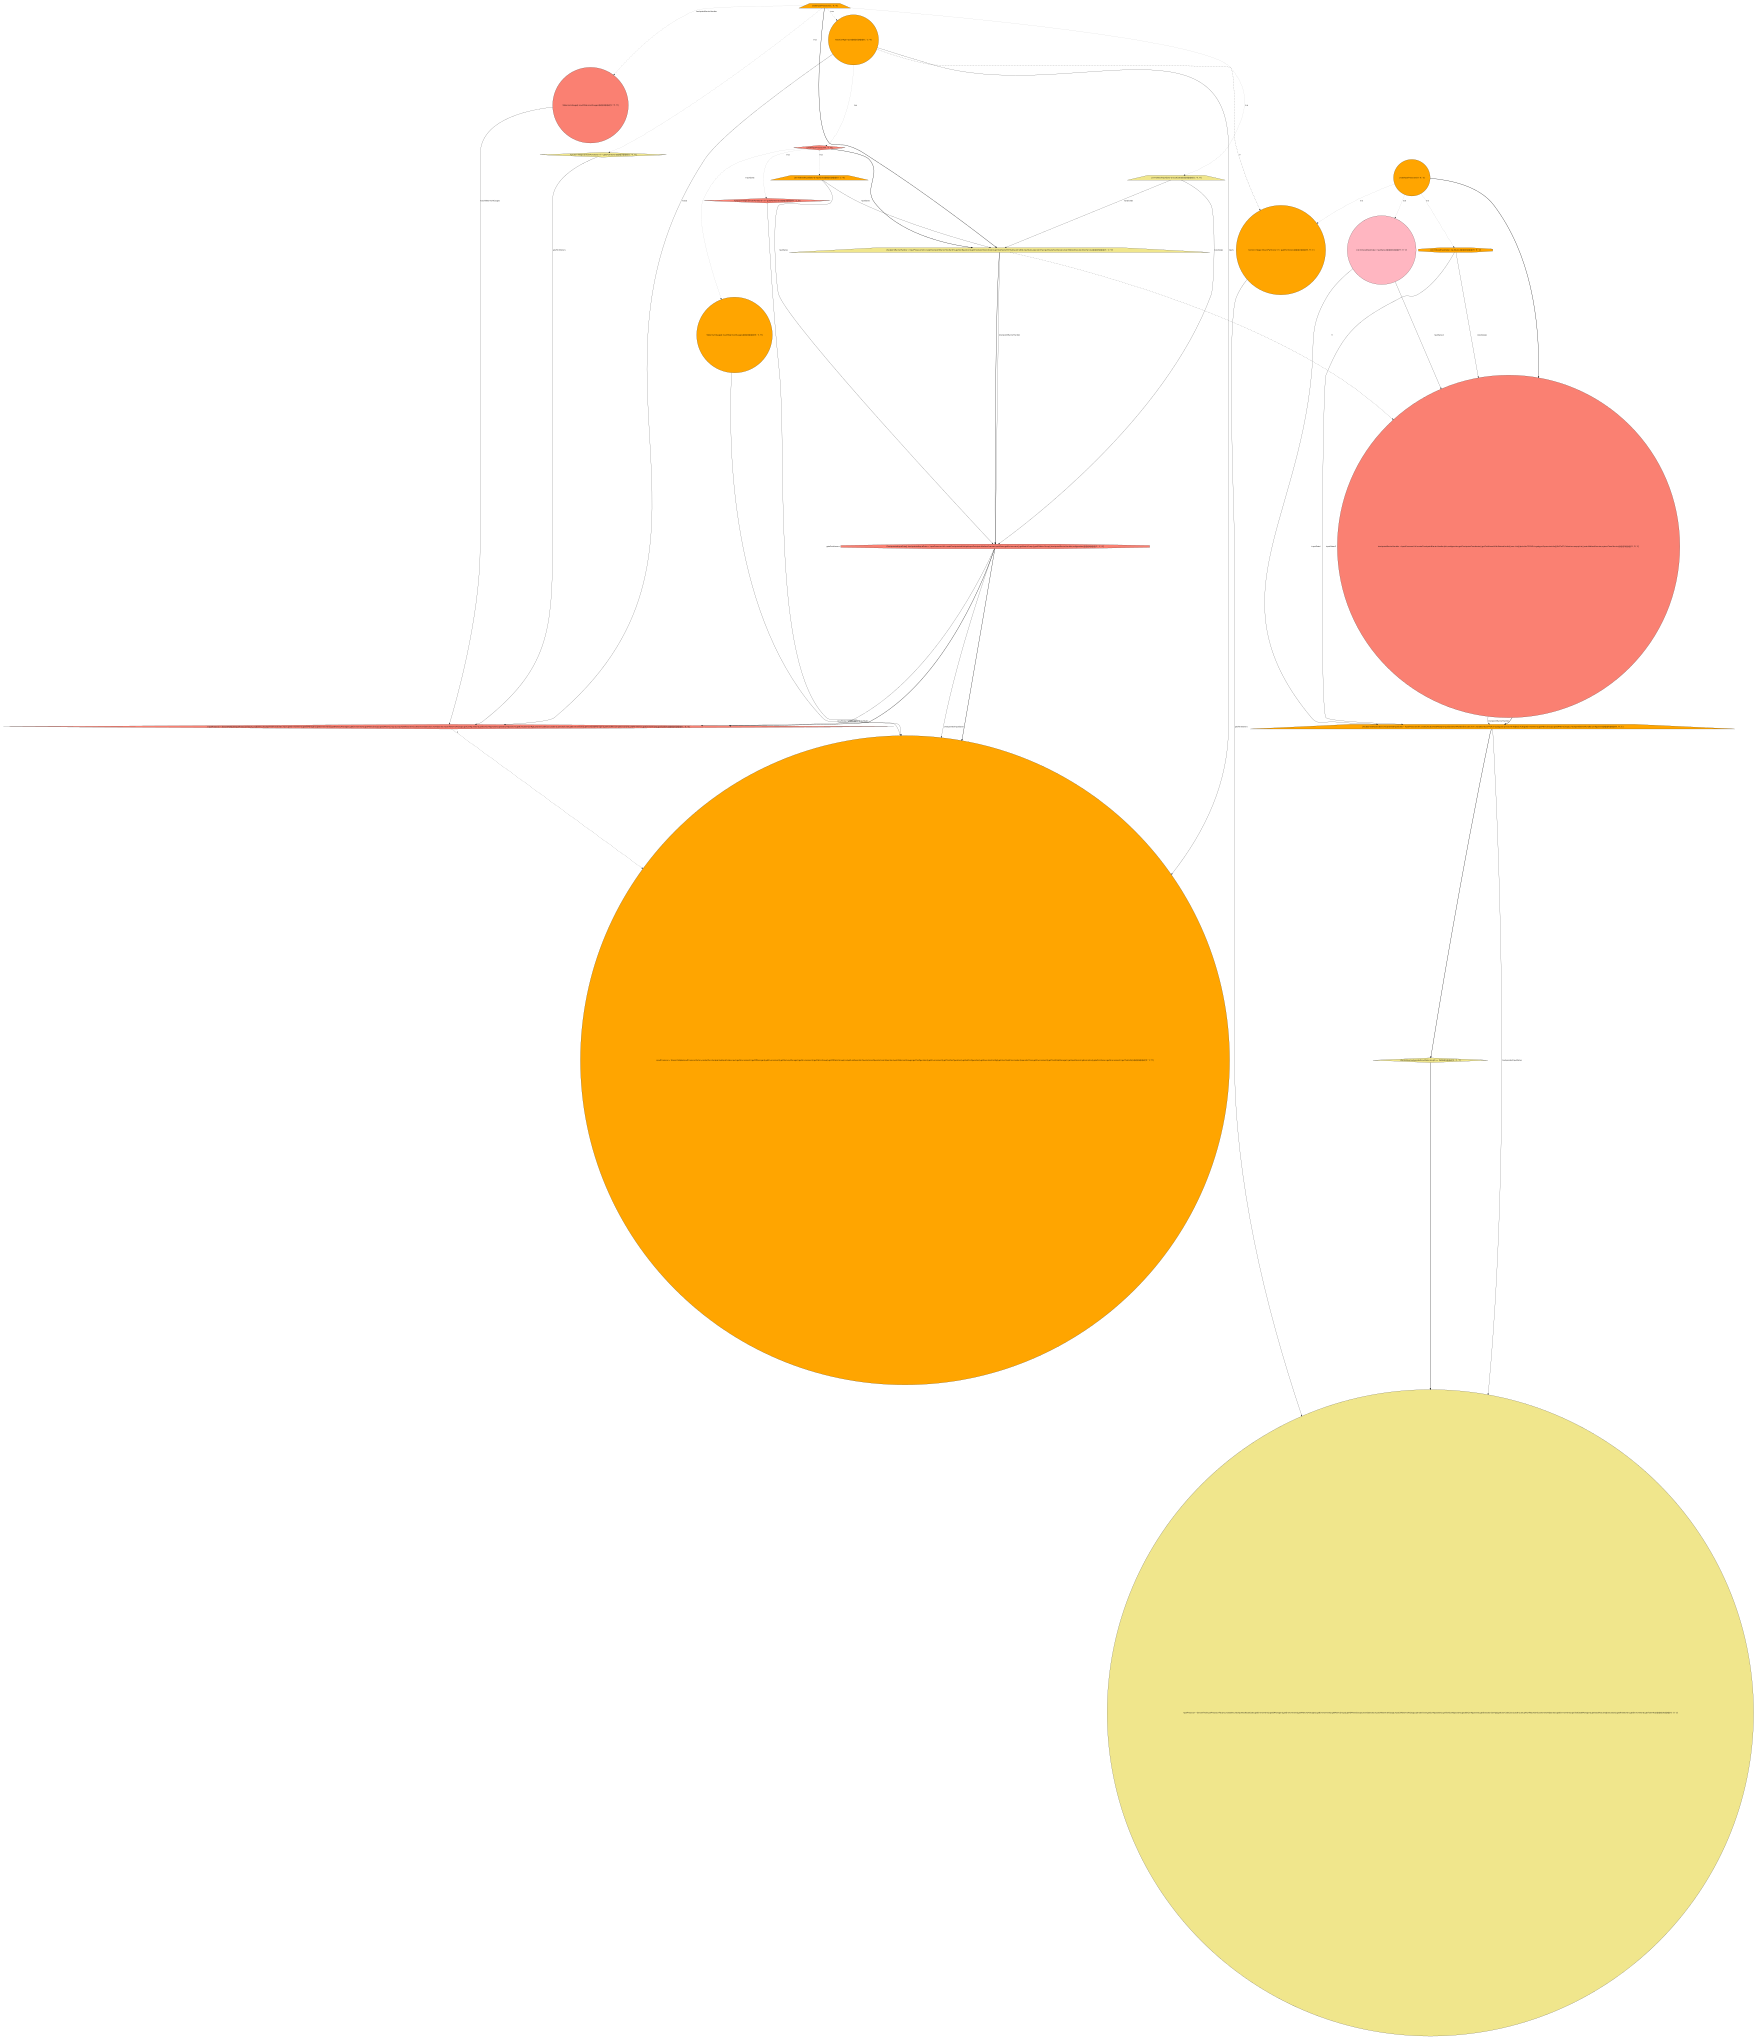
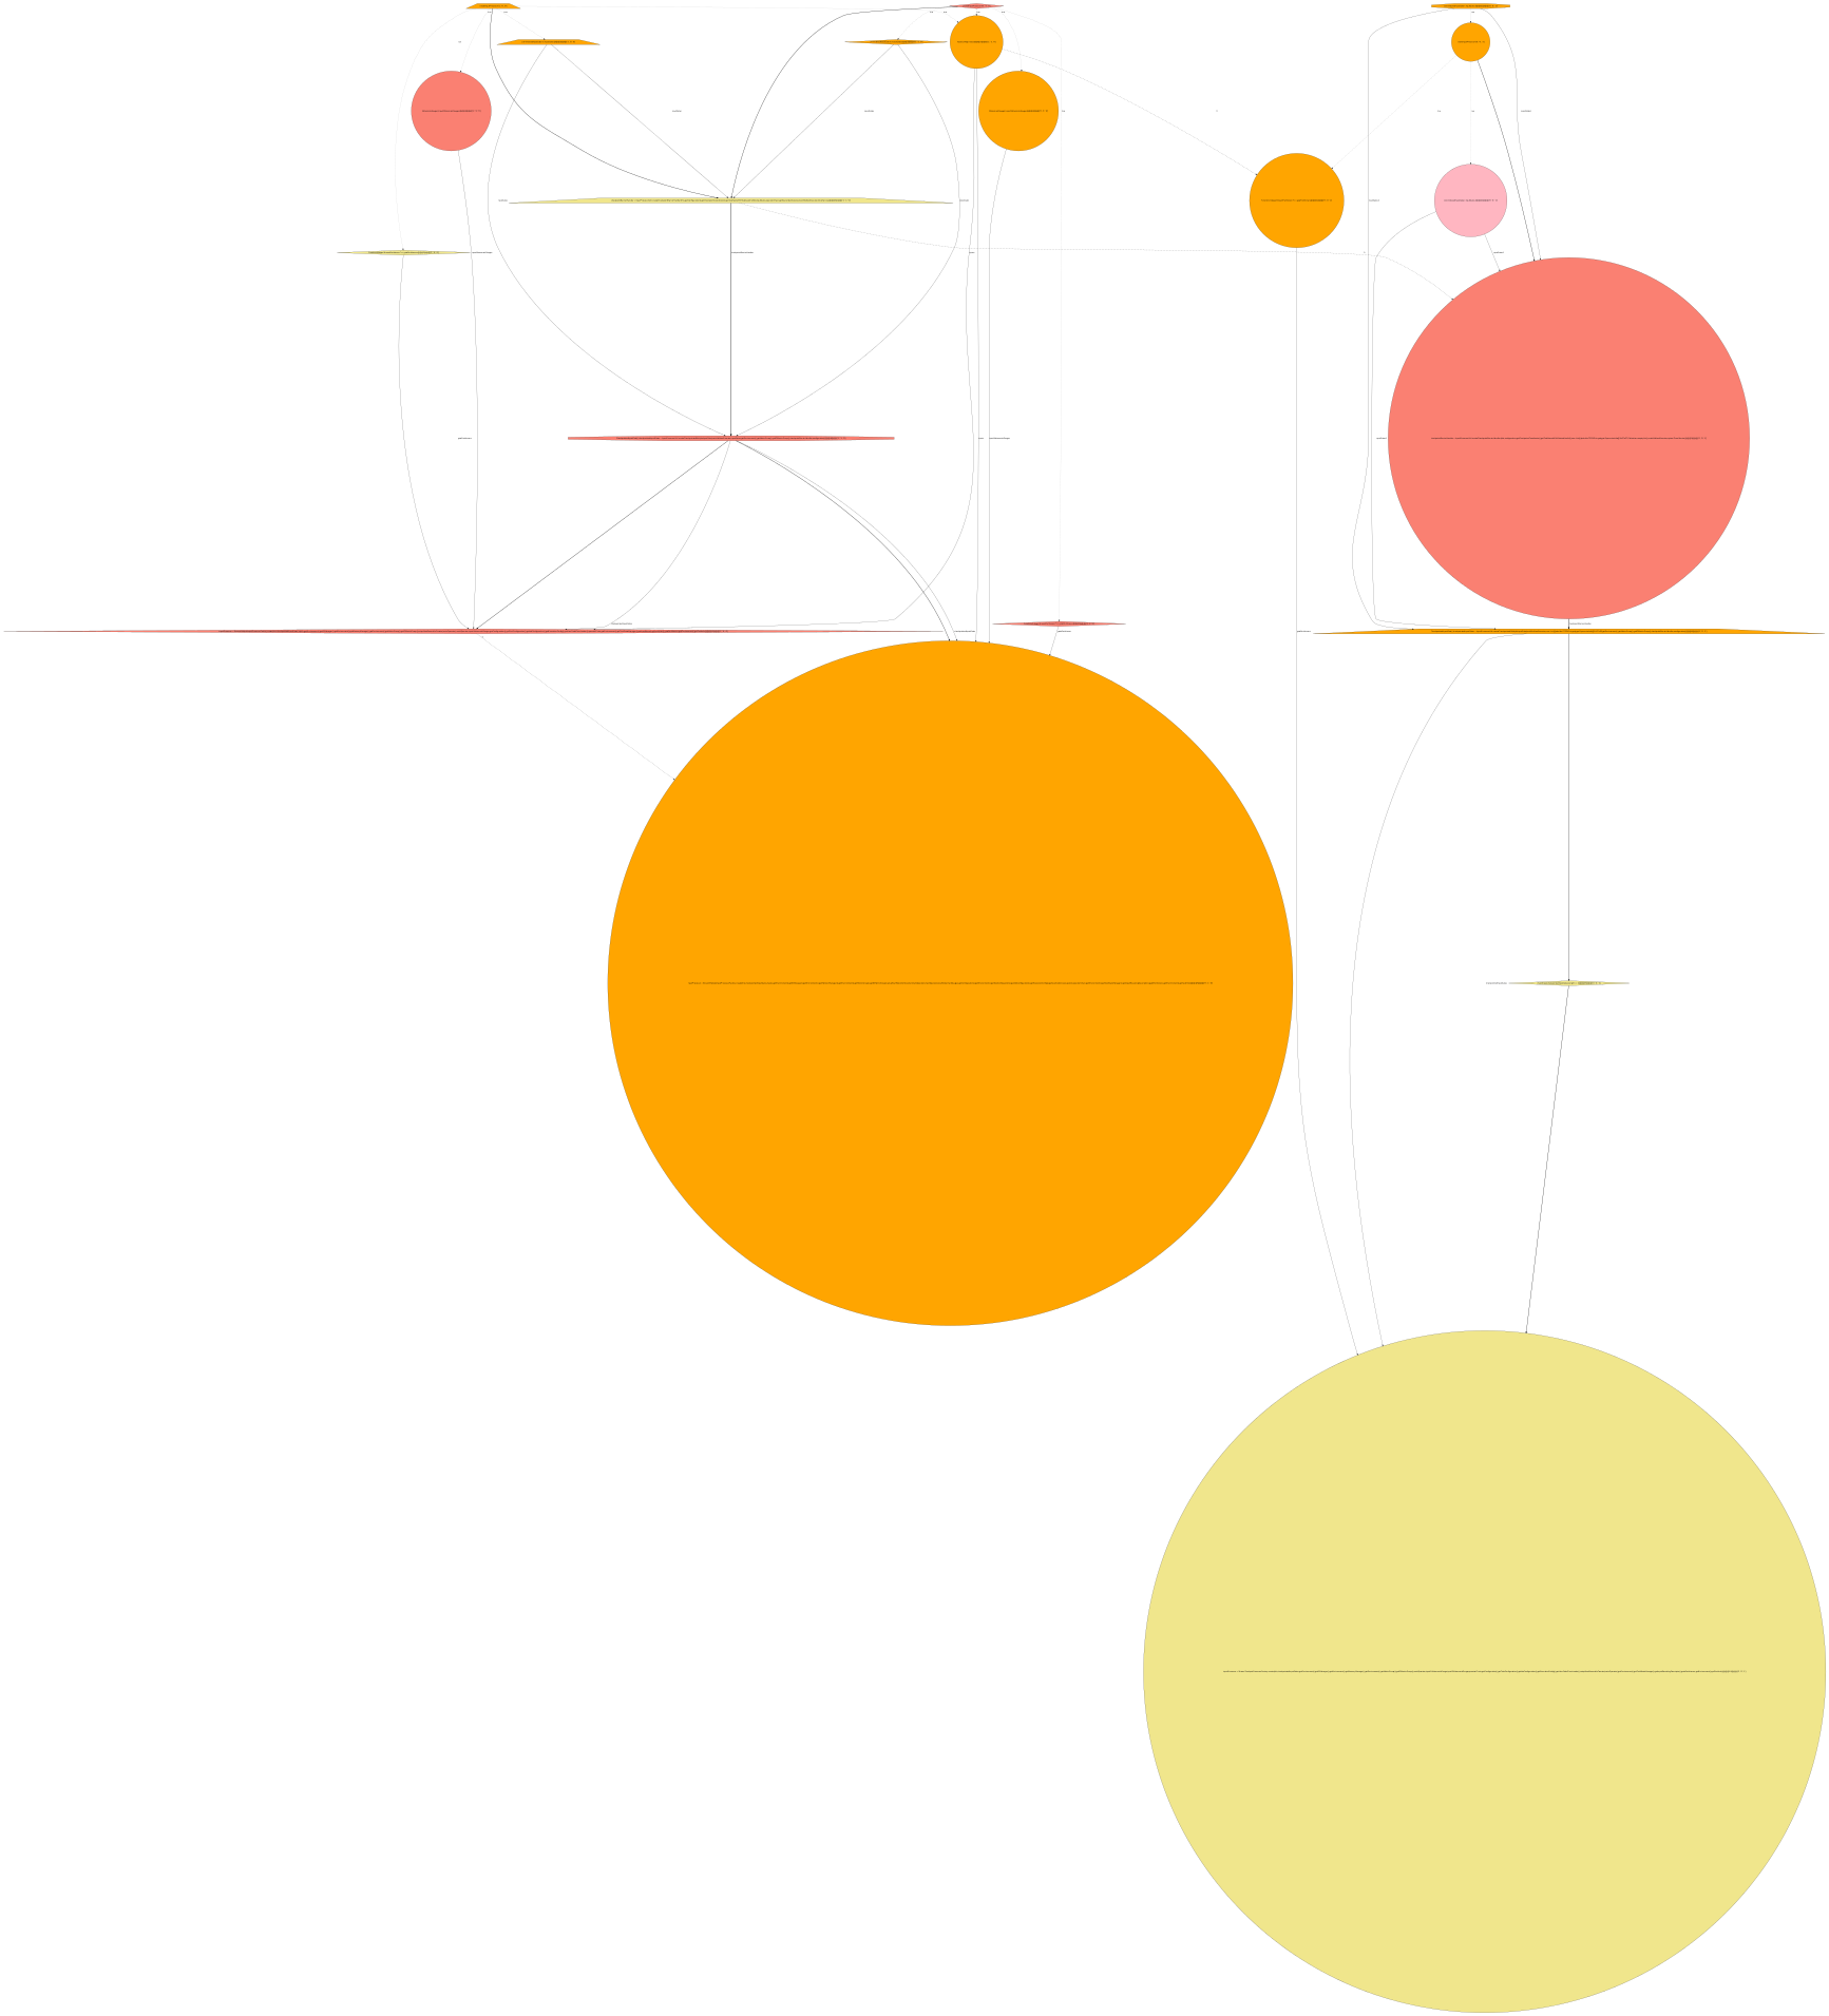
  digraph {
    fontname=Nunito
    node [fillcolor=orange fontname=Nunito shape=circle style=filled]
    edge [fontname=Nunito style=solid]
    n1 [fillcolor=salmon label="WatermarkGauge(( inputWatermarkGauges@@@2@@@['1', '0', '0']"]
    n2 [fillcolor=salmon label="inputProcessor = StreamMultipleInputProcessorFactory.create(this,checkpointedInputGates,inputs,getEnvironment().getIOManager(),getEnvironment().getMemoryManager(),getEnvironment().getMetricGroup().getIOMetricGroup(),setupNumRecordsInCounter(mainOperator),mainOperator,inputWatermarkGauges,getConfiguration(),getTaskConfiguration(),getJobConfiguration(),getExecutionConfig(),getUserCodeClassLoader(),operatorChain,getEnvironment().getTaskStateManager().getInputRescalingDescriptor(),gatePartitioners,getEnvironment().getTaskInfo())@@@5@@@['1', '0', '0']" shape=diamond]
    n3 [label="inputProcessor = StreamMultipleInputProcessorFactory.create(this,checkpointedInputGates,inputs,getEnvironment().getIOManager(),getEnvironment().getMemoryManager(),getEnvironment().getMetricGroup().getIOMetricGroup(),setupNumRecordsInCounter(mainOperator),mainOperator,inputWatermarkGauges,getConfiguration(),getEnvironment().getTaskConfiguration(),getJobConfiguration(),getExecutionConfig(),getUserCodeClassLoader(),operatorChain,getEnvironment().getTaskStateManager().getInputRescalingDescriptor(),gatePartitioners,getEnvironment().getTaskInfo())@@@5@@@['0', '1', '0']"]
-   n4 [fillcolor=khaki label="List<IndexedInputGate>(( inputGates@@@2@@@['1', '0', '0']" shape=trapezium]
+   n4 [label="List<IndexedInputGate>(( inputGates@@@2@@@['1', '0', '0']" shape=trapezium]
    n5 [fillcolor=khaki label="checkpointBarrierHandler = InputProcessorUtil.createCheckpointBarrierHandler(this,getConfiguration(),getCheckpointCoordinator(),getTaskNameWithSubtaskAndId(),inputGates,operatorChain.getSourceTaskInputs(),mainMailboxExecutor,timerService)@@@3@@@['1', '1', '0']" shape=trapezium]
    n6 [fillcolor=salmon label="CheckpointedInputGate(( checkpointedInputGates = InputProcessorUtil.createCheckpointedMultipleInputGate(mainMailboxExecutor,inputGates,getEnvironment().getMetricGroup().getIOMetricGroup(),checkpointBarrierHandler,configuration)@@@4@@@['1', '1', '0']" shape=octagon]
    n7 [fillcolor=salmon label="checkpointBarrierHandler = InputProcessorUtil.createCheckpointBarrierHandler(this,configuration,getCheckpointCoordinator(),getTaskNameWithSubtaskAndId(),new List((((edu.fdu.CPPDG.tinypdg.pe.ExpressionInfo@1b27e27,Collections.emptyList(),mainMailboxExecutor,systemTimerService)@@@3@@@['0', '0', '1']"]
    n8 [label="createInputProcessor['1', '0', '0']" shape=trapezium]
    n9 [fillcolor=khaki label="Function<Integer,StreamPartitioner<?>> gatePartitioners@@@2@@@['1', '0', '0']" shape=diamond]
    n10 [label="InputConfig(( inputs@@@2@@@['1', '1', '0']"]
    n11 [label="Function<Integer,StreamPartitioner<?>> gatePartitioners@@@2@@@['0', '0', '1']"]
    n12 [fillcolor=salmon label="Function<Integer,StreamPartitioner<?>> gatePartitioners@@@2@@@['0', '1', '0']" shape=diamond]
    n13 [fillcolor=khaki label="inputProcessor = StreamTwoInputProcessorFactory.create(this,checkpointedInputGates,getEnvironment().getIOManager(),getEnvironment().getMemoryManager(),getEnvironment().getMetricGroup().getIOMetricGroup(),mainOperator,input1WatermarkGauge,input2WatermarkGauge,operatorChain,getConfiguration(),getTaskConfiguration(),getJobConfiguration(),getExecutionConfig(),getUserCodeClassLoader(),setupNumRecordsInCounter(mainOperator),getEnvironment().getTaskStateManager().getInputRescalingDescriptor(),gatePartitioners,getEnvironment().getTaskInfo())@@@10@@@['0', '0', '1']"]
    n14 [label="CheckpointedInputGate(( checkpointedInputGates = InputProcessorUtil.createCheckpointedMultipleInputGate(mainMailboxExecutor,new List((((edu.fdu.CPPDG.tinypdg.pe.ExpressionInfo@1b27e39,getEnvironment().getMetricGroup().getIOMetricGroup(),checkpointBarrierHandler,configuration)@@@6@@@['0', '0', '1']" shape=trapezium]
-   n15 [label="List<IndexedInputGate>(( inputGates@@@2@@@['0', '1', '0']" shape=trapezium]
+   n15 [label="List<IndexedInputGate>(( inputGates@@@2@@@['0', '1', '0']" shape=diamond]
    n16 [fillcolor=khaki label="checkState(checkpointedInputGates.length == 2)@@@9@@@['0', '0', '1']" shape=diamond]
    n17 [fillcolor=lightpink label="List<IndexedInputGate> inputGates1@@@2@@@['0', '0', '1']"]
    n18 [label="List<IndexedInputGate> inputGates2@@@2@@@['0', '0', '1']" shape=octagon]
    n19 [label="createInputProcessor['0', '0', '1']"]
    n20 [fillcolor=salmon label="createInputProcessor['0', '1', '0']" shape=diamond]
    n21 [label="WatermarkGauge(( inputWatermarkGauges@@@2@@@['0', '1', '0']"]
    n1 -> n2 [label=inputWatermarkGauges]
    n2 -> n3 [label=0 style=dashed]
    n4 -> n5 [label=inputGates]
    n4 -> n6 [label=inputGates]
    n5 -> n6 [label=checkpointBarrierHandler]
    n5 -> n6 [style=bold]
    n5 -> n7 [label=0 style=dashed]
    n6 -> n2 [label=checkpointedInputGates]
    n6 -> n2 [style=bold]
    n6 -> n3 [label=checkpointedInputGates]
    n6 -> n3 [style=bold]
    n7 -> n14 [label=checkpointBarrierHandler]
    n7 -> n14 [style=bold]
-   n8 -> n1 [label=checkpointBarrierHandler style=dotted]
+   n8 -> n1 [label=true style=dotted]
    n8 -> n4 [label=true style=dotted]
    n8 -> n5 [style=bold]
    n8 -> n9 [label=true style=dotted]
    n8 -> n10 [label=true style=dotted]
    n9 -> n2 [label=gatePartitioners]
    n10 -> n2 [label=inputs]
    n10 -> n3 [label=inputs]
    n10 -> n11 [label=0 style=dashed]
    n11 -> n13 [label=gatePartitioners]
    n12 -> n3 [label=gatePartitioners]
    n14 -> n13 [label=checkpointedInputGates]
    n14 -> n16 [style=bold]
    n15 -> n5 [label=inputGates]
    n15 -> n6 [label=inputGates]
    n16 -> n13 [style=bold]
    n17 -> n7 [label=inputGates1]
    n17 -> n14 [label=inputGates1]
    n18 -> n7 [label=inputGates2]
    n18 -> n14 [label=inputGates2]
    n19 -> n7 [style=bold]
    n19 -> n11 [label=true style=dotted]
    n19 -> n17 [label=true style=dotted]
-   n19 -> n18 [label=true style=dotted]
+   n18 -> n19 [label=true style=dotted]
    n20 -> n5 [style=bold]
-   n10 -> n20 [label=true style=dotted]
+   n20 -> n10 [label=true style=dotted]
    n20 -> n12 [label=true style=dotted]
    n20 -> n15 [label=true style=dotted]
-   n20 -> n21 [label=inputGates style=dotted]
+   n20 -> n21 [label=true style=dotted]
    n21 -> n3 [label=inputWatermarkGauges]
  }
